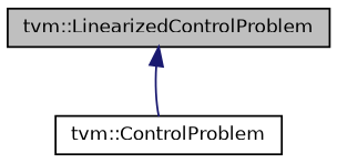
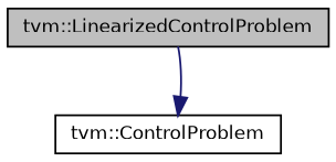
  digraph {
    fontname="DejaVu Sans"
    node [color=black fontname="DejaVu Sans" fontsize=10 shape=record style=filled]
    n1 [fillcolor=grey75 fontcolor=black height=0.2 label="tvm::LinearizedControlProblem" width=0.4]
    n2 [fillcolor=white height=0.2 label="tvm::ControlProblem" width=0.4]
-   n1 -> n2 [color=midnightblue dir=back fontname="DejaVu Sans" fontsize=10 labelfontname=Helvetica labelfontsize=10 style=solid]
+   n2 -> n1 [color=midnightblue dir=back fontname="DejaVu Sans" fontsize=10 labelfontname=Helvetica labelfontsize=10 style=solid]
  }
